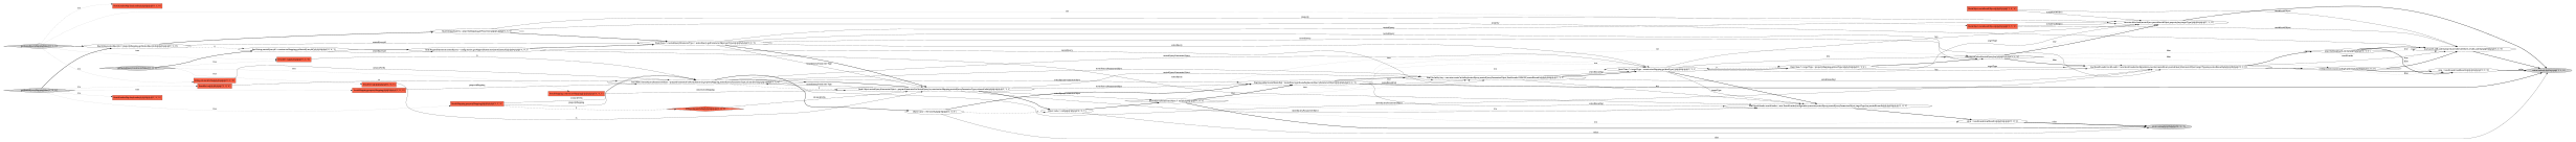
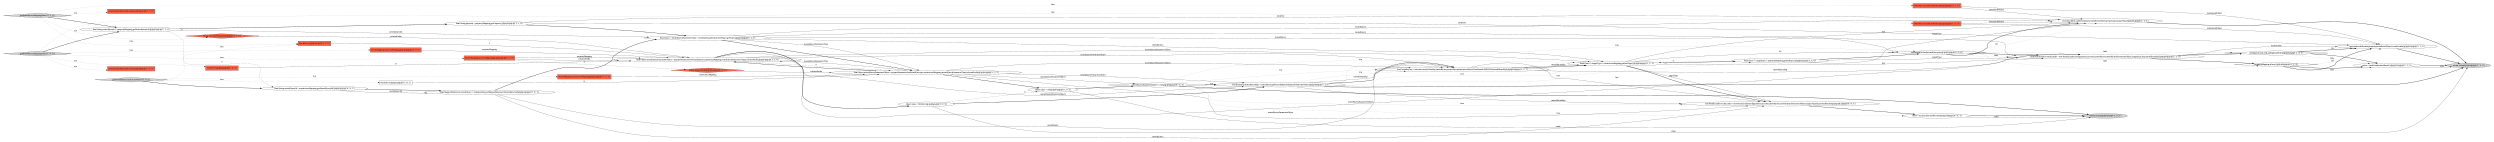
  digraph {
    fontname=Merriweather
    rankdir=LR
    node [fillcolor=white fontname=Merriweather shape=ellipse style=filled]
    edge [fontname=Merriweather style=solid]
    n1 [label="propertyMapping.isLazy()@@@18@@@['0', '1', '0']" shape=diamond]
    n2 [label="value = resultLoader.loadResult()@@@22@@@['1', '1', '0']"]
    n3 [label="lazyLoader.addLoader(property,metaResultObject,resultLoader)@@@19@@@['1', '1', '0']"]
    n4 [fillcolor=lightgray label="return value@@@26@@@['1', '1', '0']"]
    n5 [label="nestedQueryParameterObject != null@@@8@@@['0', '0', '1']" shape=diamond]
    n6 [label="value = resultLoader.loadResult()@@@13@@@['0', '0', '1']"]
    n7 [label="final Class<?> targetType = constructorMapping.getJavaType()@@@11@@@['1', '1', '1']"]
    n8 [label="final BoundSql nestedBoundSql = nestedQuery.getBoundSql(nestedQueryParameterObject)@@@9@@@['1', '1', '1']"]
    n9 [label="final CacheKey key = executor.createCacheKey(nestedQuery,nestedQueryParameterObject,RowBounds.DEFAULT,nestedBoundSql)@@@10@@@['1', '1', '1']"]
    n10 [label="final ResultLoader resultLoader = new ResultLoader(configuration,executor,nestedQuery,nestedQueryParameterObject,targetType,key,nestedBoundSql)@@@12@@@['0', '0', '1']"]
    n11 [fillcolor=lightgray label="return value@@@15@@@['0', '0', '1']"]
    n12 [label="executor.deferLoad(nestedQuery,metaResultObject,property,key,targetType)@@@14@@@['1', '1', '0']"]
    n13 [label="final ResultLoader resultLoader = new ResultLoader(configuration,executor,nestedQuery,nestedQueryParameterObject,targetType,key,nestedBoundSql)@@@17@@@['1', '1', '0']"]
    n14 [label="executor.isCached(nestedQuery,key)@@@13@@@['1', '1', '0']" shape=diamond]
    n15 [label="final Class<?> targetType = propertyMapping.getJavaType()@@@12@@@['1', '1', '0']"]
    n16 [fillcolor=tomato label="ResultSet rs@@@2@@@['1', '0', '0']" shape=box]
    n17 [label="final Object nestedQueryParameterObject = prepareParameterForNestedQuery(rs,propertyMapping,nestedQueryParameterType,columnPrefix)@@@7@@@['1', '1', '0']"]
    n18 [label="final Object nestedQueryParameterObject = prepareParameterForNestedQuery(rs,constructorMapping,nestedQueryParameterType,columnPrefix)@@@6@@@['1', '1', '1']"]
    n19 [label="Object value = NO_VALUE@@@8@@@['1', '1', '0']"]
    n20 [label="Object value = null@@@7@@@['0', '0', '1']"]
    n21 [label="configuration.isLazyLoadingEnabled()@@@18@@@['1', '0', '0']" shape=diamond]
    n22 [label="final Class<?> nestedQueryParameterType = nestedQuery.getParameterMap().getType()@@@5@@@['1', '1', '1']"]
    n23 [fillcolor=tomato label="MetaObject metaResultObject@@@2@@@['1', '0', '0']" shape=box]
    n24 [fillcolor=tomato label="ResultLoaderMap lazyLoader@@@2@@@['0', '1', '0']" shape=box]
    n25 [fillcolor=lightgray label="getNestedQueryConstructorValue['0', '0', '1']" shape=diamond]
    n26 [label="final String nestedQueryId = constructorMapping.getNestedQueryId()@@@3@@@['0', '0', '1']"]
-   n27 [fillcolor=tomato label="ResultSet rs@@@2@@@['0', '0', '1']" shape=box]
+   n27 [label="ResultSet rs@@@2@@@['0', '0', '1']" shape=box]
    n28 [fillcolor=tomato label="ResultMapping constructorMapping@@@2@@@['0', '0', '1']" shape=box]
    n29 [fillcolor=tomato label="ResultSet rs@@@2@@@['0', '1', '0']" shape=box]
    n30 [label="final MappedStatement nestedQuery = configuration.getMappedStatement(nestedQueryId)@@@4@@@['0', '0', '1']"]
    n31 [fillcolor=tomato label="String columnPrefix@@@2@@@['0', '0', '1']" shape=diamond]
    n32 [fillcolor=lightgray label="getNestedQueryMappingValue['1', '0', '0']" shape=diamond]
    n33 [fillcolor=tomato label="ResultMapping propertyMapping@@@2@@@['1', '1', '0']" shape=box]
    n34 [fillcolor=tomato label="ResultLoaderMap lazyLoader@@@2@@@['1', '0', '0']" shape=box]
    n35 [fillcolor=tomato label="ResultMapping propertyMapping@@@2@@@['1', '0', '0']" shape=box]
    n36 [label="final String nestedQueryId = propertyMapping.getNestedQueryId()@@@3@@@['1', '1', '0']"]
    n37 [label="final String property = propertyMapping.getProperty()@@@4@@@['1', '1', '0']"]
    n38 [fillcolor=tomato label="MetaObject metaResultObject@@@2@@@['0', '1', '0']" shape=box]
-   n39 [fillcolor=tomato label="String columnPrefix@@@2@@@['0', '1', '0']" shape=box]
+   n39 [fillcolor=tomato label="String columnPrefix@@@2@@@['0', '1', '0']" shape=diamond]
    n40 [fillcolor=lightgray label="getNestedQueryMappingValue['0', '1', '0']" shape=diamond]
    n1 -> n2 [style=bold]
    n1 -> n2 [label=false style=dotted]
    n1 -> n3 [style=bold]
    n1 -> n3 [label=true style=dotted]
    n2 -> n4 [label=value]
    n2 -> n4 [style=bold]
    n3 -> n4 [style=bold]
    n5 -> n6 [label=true style=dotted]
    n5 -> n7 [label=true style=dotted]
    n5 -> n8 [label=true style=dotted]
    n5 -> n8 [style=bold]
    n5 -> n9 [label=true style=dotted]
    n5 -> n10 [label=true style=dotted]
    n5 -> n11 [style=bold]
    n6 -> n11 [label=value]
    n6 -> n11 [style=bold]
    n7 -> n10 [label=targetType]
    n7 -> n10 [style=bold]
    n7 -> n12 [label=key]
    n7 -> n13 [label=key]
    n7 -> n14 [label=key]
    n7 -> n15 [style=bold]
    n8 -> n4 [style=bold]
    n8 -> n7 [label=true style=dotted]
    n8 -> n9 [label=true style=dotted]
    n8 -> n9 [label=nestedBoundSql]
    n8 -> n9 [style=bold]
    n8 -> n10 [label=nestedBoundSql]
    n8 -> n14 [label=true style=dotted]
    n8 -> n15 [label=true style=dotted]
    n9 -> n7 [label=nestedBoundSql]
    n9 -> n7 [style=bold]
    n9 -> n10 [label=key]
    n9 -> n13 [label=nestedBoundSql]
    n10 -> n6 [style=bold]
    n12 -> n4 [style=bold]
    n13 -> n1 [style=bold]
    n13 -> n3 [label=resultLoader]
    n13 -> n21 [style=bold]
    n14 -> n1 [label=false style=dotted]
    n14 -> n12 [style=bold]
    n14 -> n12 [label=true style=dotted]
    n14 -> n13 [style=bold]
    n14 -> n13 [label=false style=dotted]
    n14 -> n21 [label=false style=dotted]
    n15 -> n7 [label=0 style=dashed]
    n15 -> n12 [label=targetType]
    n15 -> n13 [label=targetType]
    n15 -> n14 [style=bold]
    n16 -> n17 [label=rs]
    n17 -> n7 [label=nestedQueryParameterObject]
    n17 -> n8 [label=nestedQueryParameterObject]
    n17 -> n9 [label=nestedQueryParameterObject]
    n17 -> n13 [label=nestedQueryParameterObject]
    n17 -> n18 [label=0 style=dashed]
    n17 -> n19 [style=bold]
    n18 -> n5 [label=nestedQueryParameterObject]
    n18 -> n8 [label=nestedQueryParameterObject]
    n18 -> n9 [label=nestedQueryParameterObject]
    n18 -> n10 [label=nestedQueryParameterObject]
    n18 -> n17 [style=bold]
    n18 -> n17 [label=nestedQueryParameterType]
    n18 -> n20 [style=bold]
    n19 -> n4 [label=value]
    n19 -> n8 [style=bold]
    n19 -> n20 [label=0 style=dashed]
    n20 -> n5 [style=bold]
    n20 -> n11 [label=value]
    n21 -> n2 [style=bold]
    n21 -> n2 [label=false style=dotted]
    n21 -> n3 [label=true style=dotted]
    n21 -> n3 [style=bold]
    n22 -> n7 [label=nestedQuery]
    n22 -> n12 [label=nestedQuery]
    n22 -> n13 [label=nestedQuery]
    n22 -> n14 [label=nestedQuery]
    n22 -> n18 [label=nestedQueryParameterType]
    n22 -> n18 [style=bold]
    n23 -> n3 [label=metaResultObject]
    n23 -> n12 [label=metaResultObject]
    n25 -> n26 [style=bold]
    n25 -> n27 [label=true style=dotted]
    n25 -> n28 [label=true style=dotted]
    n25 -> n29 [label=true style=dotted]
    n26 -> n30 [label=nestedQueryId]
    n26 -> n30 [style=bold]
    n27 -> n18 [label=rs]
    n28 -> n18 [label=constructorMapping]
    n29 -> n17 [label=rs]
    n30 -> n9 [label=nestedQuery]
    n30 -> n10 [label=nestedQuery]
    n30 -> n22 [style=bold]
    n31 -> n18 [label=columnPrefix]
    n32 -> n16 [label=true style=dotted]
+   n32 -> n23 [label=true style=dotted]
    n32 -> n33 [label=true style=dotted]
    n32 -> n34 [label=true style=dotted]
    n32 -> n35 [label=true style=dotted]
    n32 -> n36 [style=bold]
    n33 -> n17 [label=propertyMapping]
    n33 -> n17 [label=columnPrefix]
    n33 -> n31 [label=0 style=dashed]
    n35 -> n17 [label=propertyMapping]
    n36 -> n22 [label=nestedQueryId]
    n36 -> n26 [label=0 style=dashed]
    n36 -> n37 [style=bold]
    n37 -> n3 [label=property]
    n37 -> n12 [label=property]
    n37 -> n22 [style=bold]
    n38 -> n3 [label=metaResultObject]
    n38 -> n12 [label=metaResultObject]
    n39 -> n17 [label=columnPrefix]
    n40 -> n24 [label=true style=dotted]
    n40 -> n29 [label=true style=dotted]
    n40 -> n36 [style=bold]
    n40 -> n38 [label=true style=dotted]
    n40 -> n39 [label=true style=dotted]
  }
